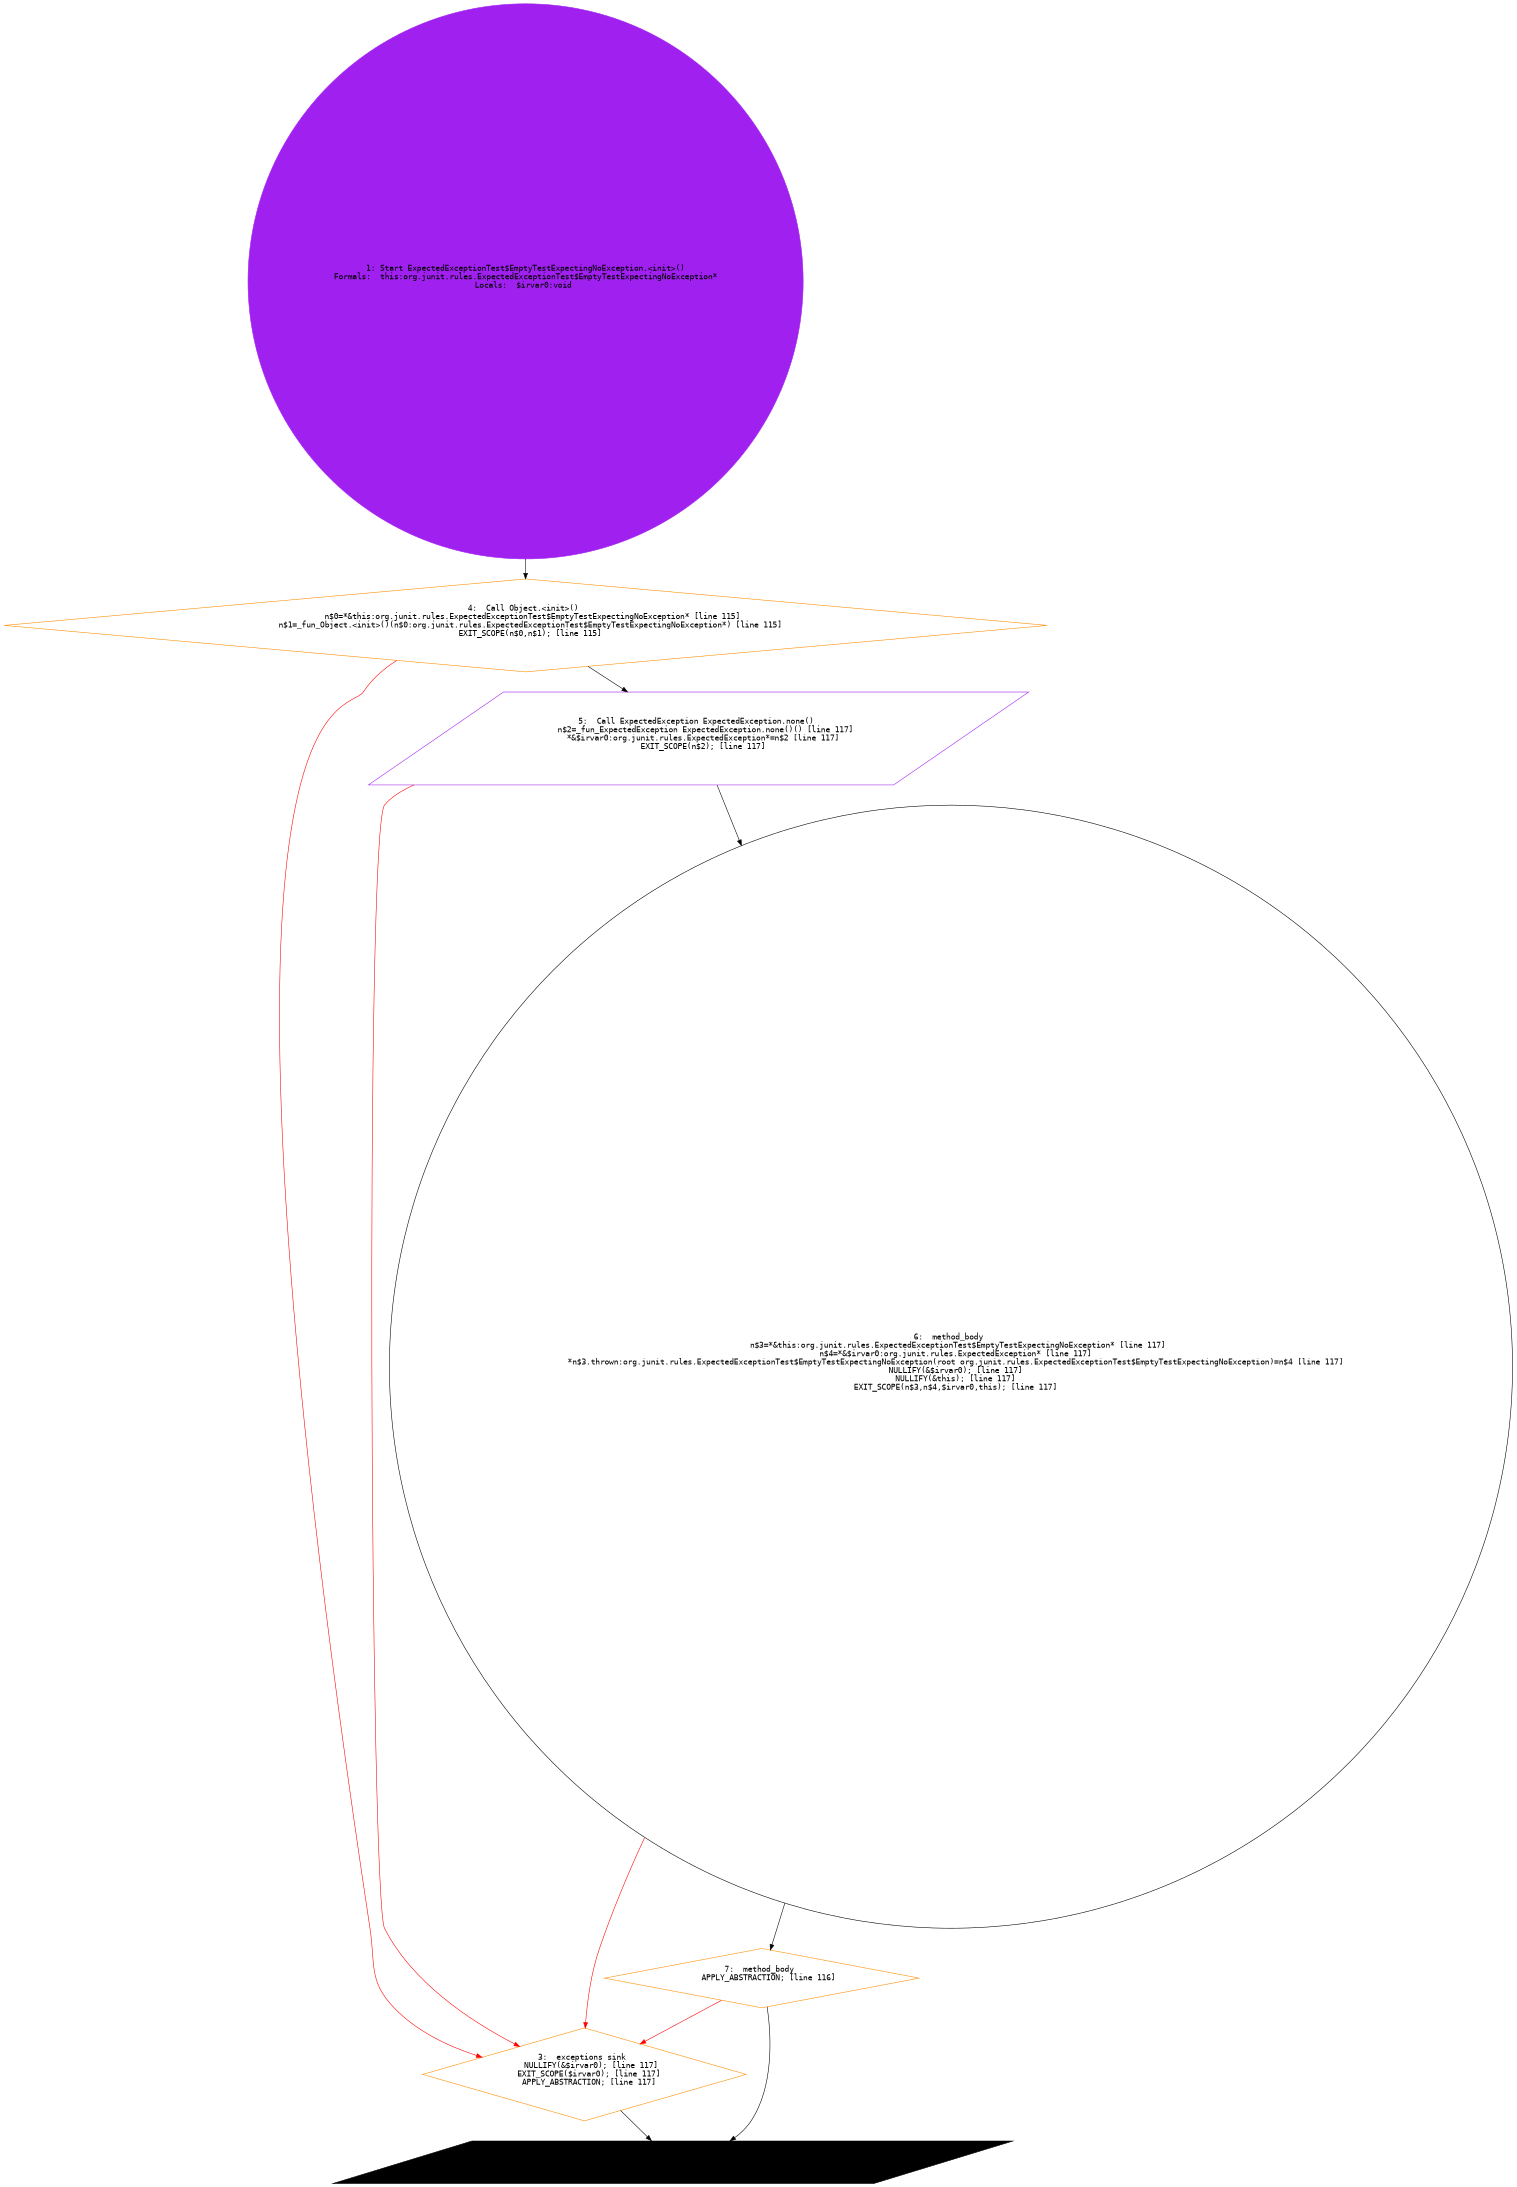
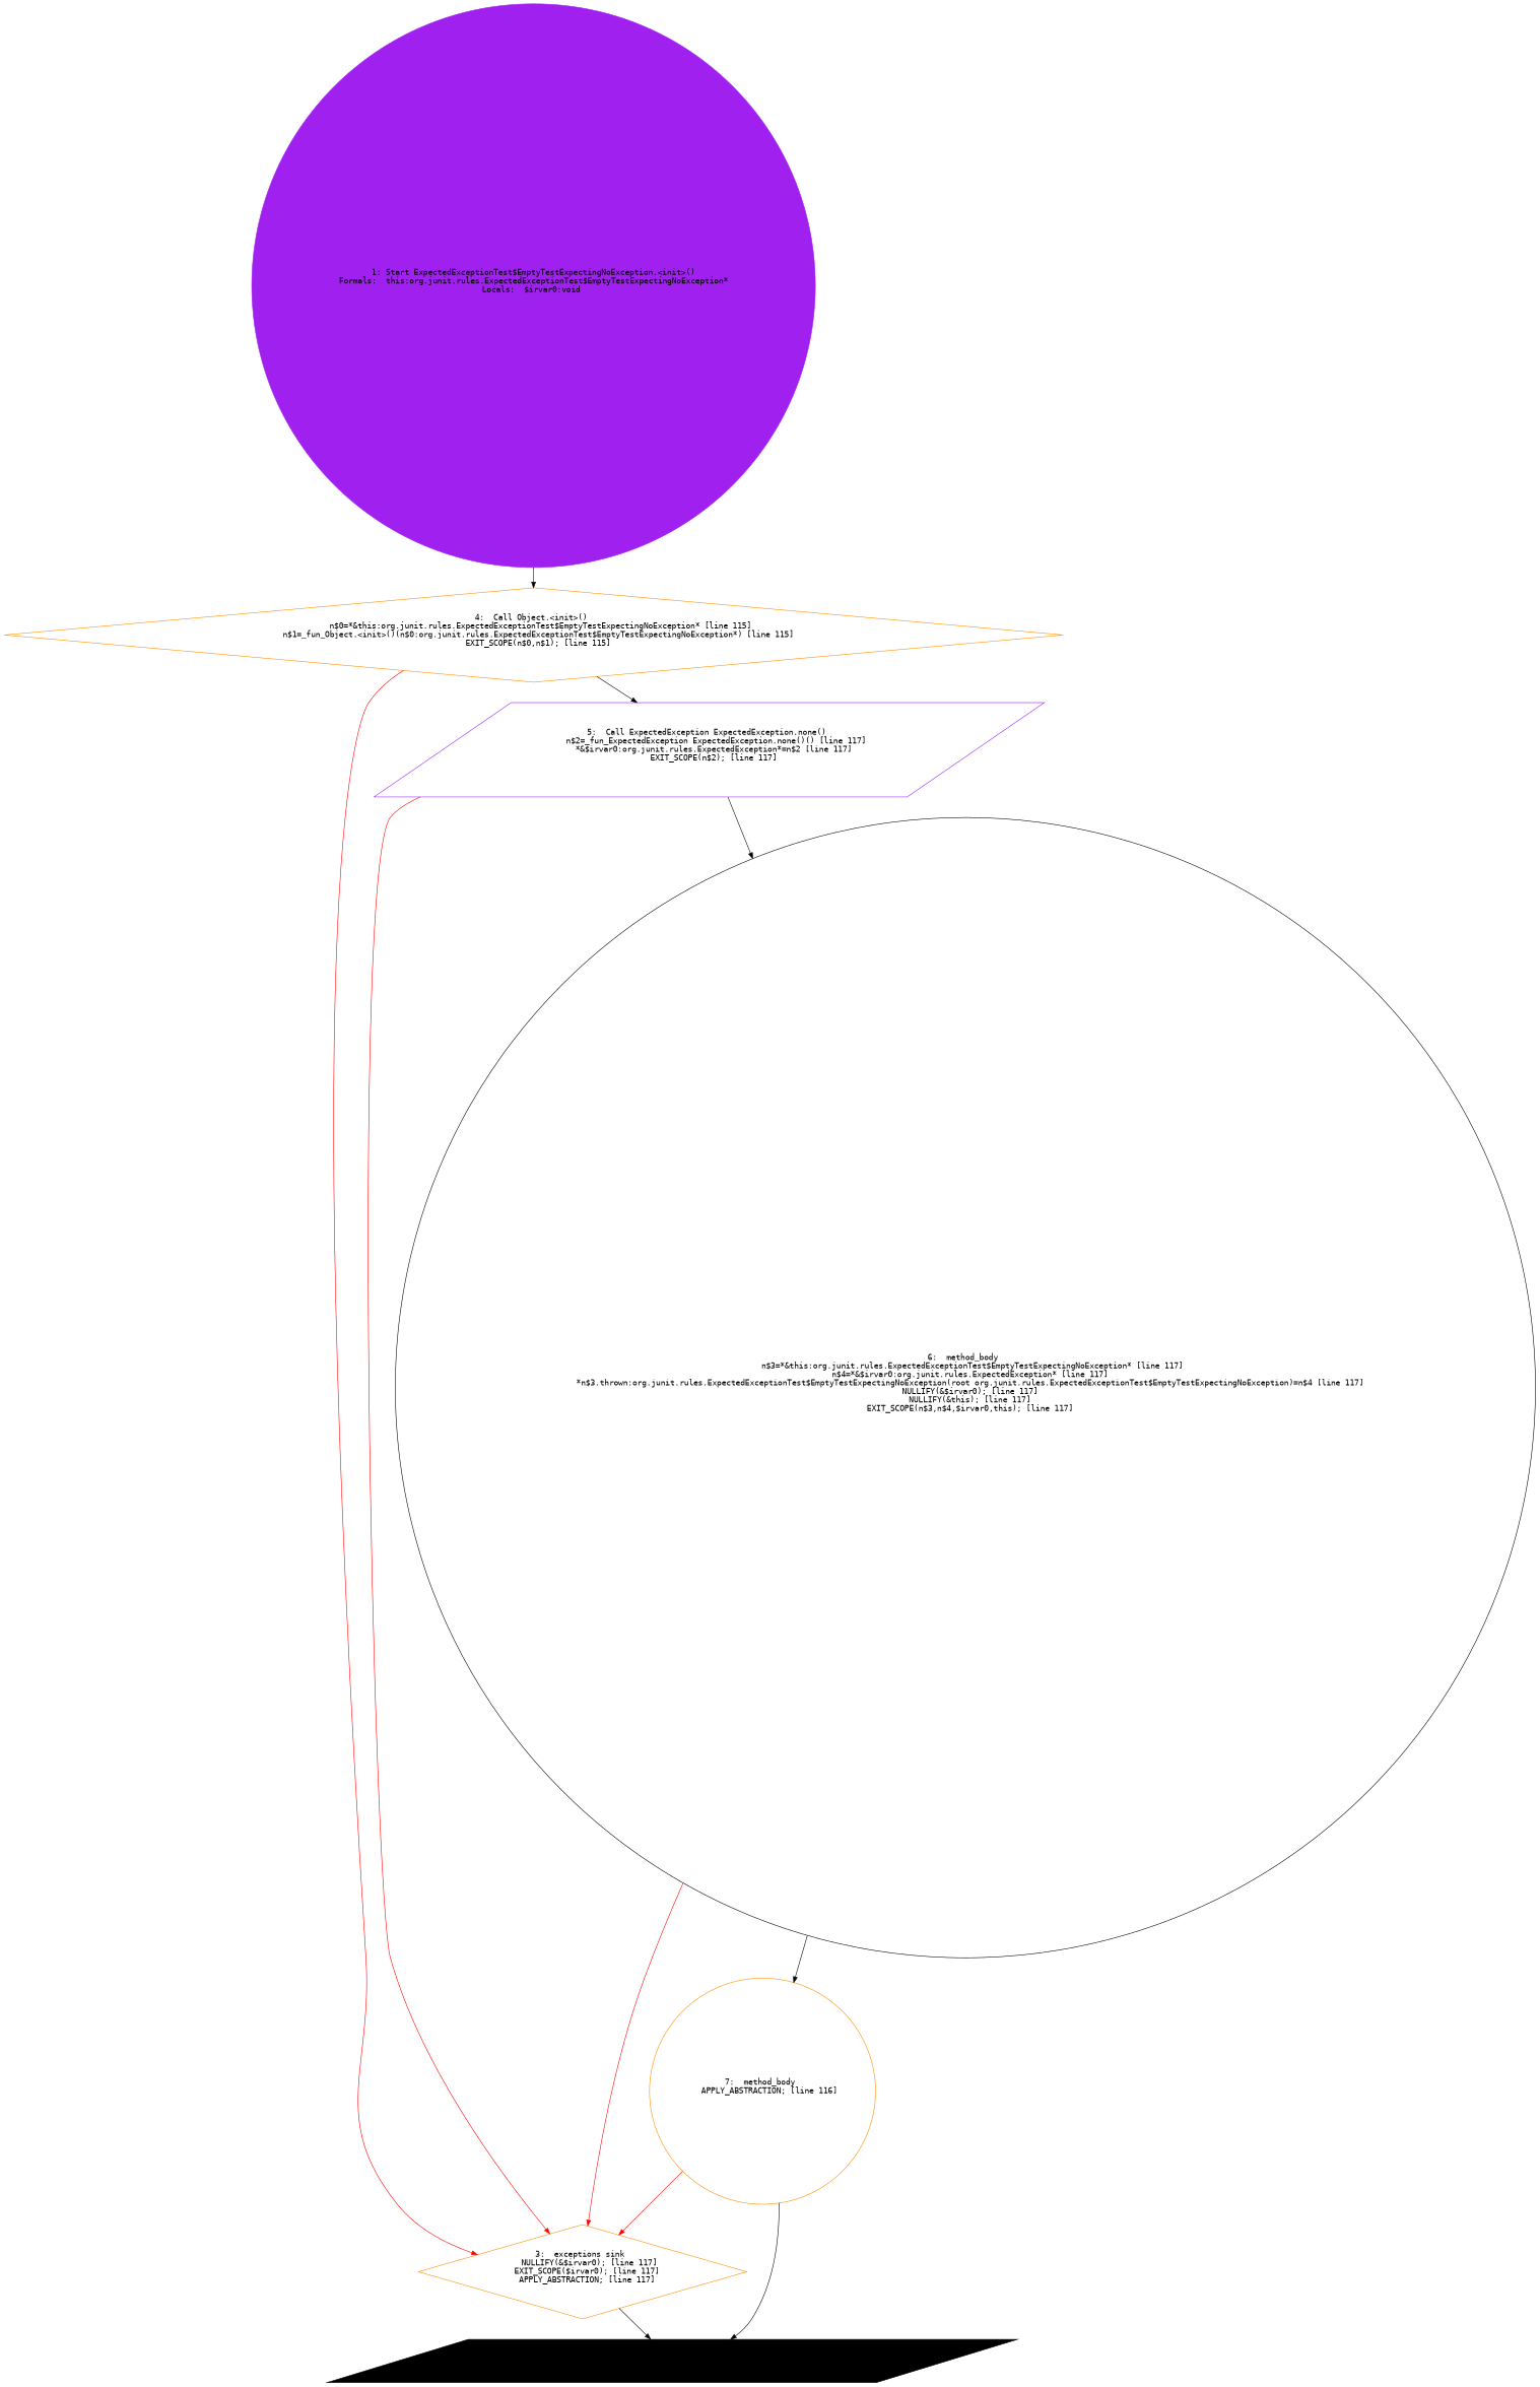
  digraph {
    fontname="DejaVu Sans Mono"
    node [color=darkorange shape=circle fontname="DejaVu Sans Mono"]
    edge [fontname="DejaVu Sans Mono"]
    n1 [color=purple label="1: Start ExpectedExceptionTest$EmptyTestExpectingNoException.<init>()\nFormals:  this:org.junit.rules.ExpectedExceptionTest$EmptyTestExpectingNoException*\nLocals:  $irvar0:void \n  " style=filled]
    n2 [label="4:  Call Object.<init>() \n   n$0=*&this:org.junit.rules.ExpectedExceptionTest$EmptyTestExpectingNoException* [line 115]\n  n$1=_fun_Object.<init>()(n$0:org.junit.rules.ExpectedExceptionTest$EmptyTestExpectingNoException*) [line 115]\n  EXIT_SCOPE(n$0,n$1); [line 115]\n " shape=diamond]
    n3 [label="3:  exceptions sink \n   NULLIFY(&$irvar0); [line 117]\n  EXIT_SCOPE($irvar0); [line 117]\n  APPLY_ABSTRACTION; [line 117]\n " shape=diamond]
    n4 [label="5:  Call ExpectedException ExpectedException.none() \n   n$2=_fun_ExpectedException ExpectedException.none()() [line 117]\n  *&$irvar0:org.junit.rules.ExpectedException*=n$2 [line 117]\n  EXIT_SCOPE(n$2); [line 117]\n " shape=parallelogram color=purple]
    n5 [color=black label="2: Exit ExpectedExceptionTest$EmptyTestExpectingNoException.<init>() \n  " style=filled shape=parallelogram]
    n6 [label="6:  method_body \n   n$3=*&this:org.junit.rules.ExpectedExceptionTest$EmptyTestExpectingNoException* [line 117]\n  n$4=*&$irvar0:org.junit.rules.ExpectedException* [line 117]\n  *n$3.thrown:org.junit.rules.ExpectedExceptionTest$EmptyTestExpectingNoException(root org.junit.rules.ExpectedExceptionTest$EmptyTestExpectingNoException)=n$4 [line 117]\n  NULLIFY(&$irvar0); [line 117]\n  NULLIFY(&this); [line 117]\n  EXIT_SCOPE(n$3,n$4,$irvar0,this); [line 117]\n " color=black]
-   n7 [label="7:  method_body \n   APPLY_ABSTRACTION; [line 116]\n " shape=diamond]
+   n7 [label="7:  method_body \n   APPLY_ABSTRACTION; [line 116]\n "]
    n1 -> n2
    n2 -> n3 [color=red]
    n2 -> n4
    n3 -> n5
    n4 -> n3 [color=red]
    n4 -> n6
    n6 -> n3 [color=red]
    n6 -> n7
    n7 -> n3 [color=red]
    n7 -> n5
  }
